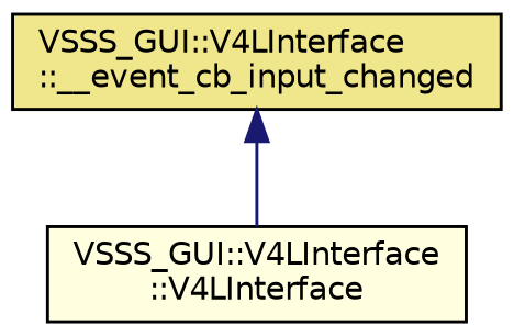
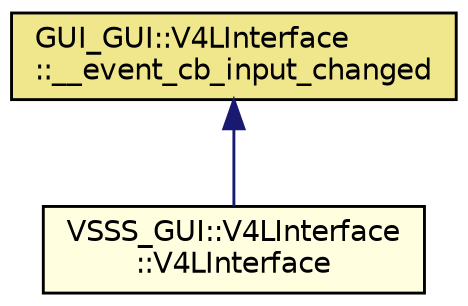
  digraph {
    rankdir=TB
    node [color=black fontname=Helvetica fontsize=10 shape=record style=filled]
-   n1 [fillcolor=khaki fontcolor=black height=0.2 label="VSSS_GUI::V4LInterface\l::__event_cb_input_changed" width=0.4]
+   n1 [fillcolor=khaki fontcolor=black height=0.2 label="GUI_GUI::V4LInterface\l::__event_cb_input_changed" width=0.4]
    n2 [fillcolor=lightyellow height=0.2 label="VSSS_GUI::V4LInterface\l::V4LInterface" width=0.4]
    n1 -> n2 [color=midnightblue dir=back fontname=Helvetica fontsize=10 labelfontname=Helvetica labelfontsize=10 style=solid]
  }
